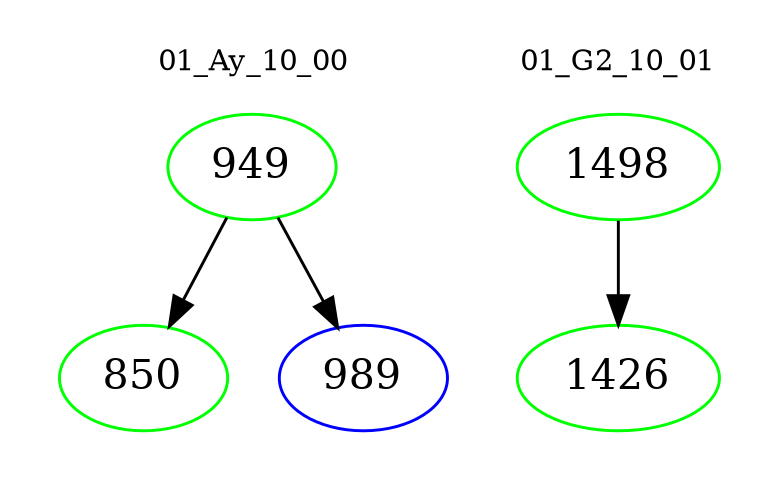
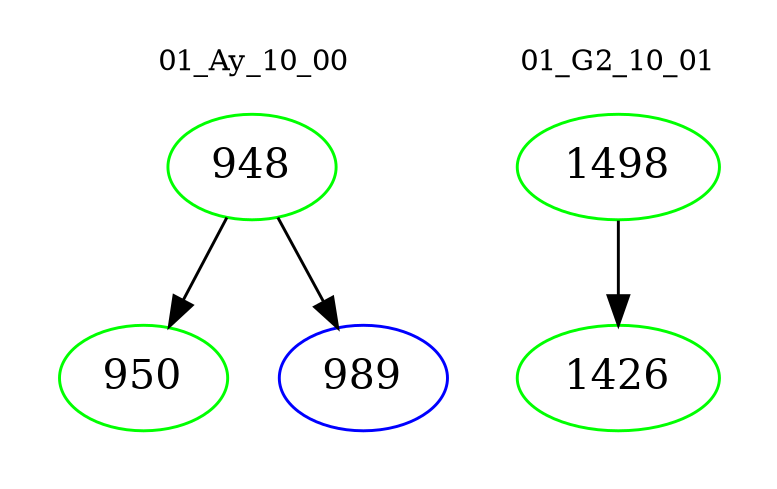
  digraph {
    node [color=green]
    edge [color=black]
-   n1 [label=949]
-   n2 [label=850]
+   n1 [label=948]
+   n2 [label=950]
    n3 [color=blue label=989]
    n4 [label=1498]
    n5 [label=1426]
    subgraph cluster_1 {
      color=white
      fontsize=10
      label="01_Ay_10_00"
      n1
      n2
      n3
    }
    subgraph cluster_2 {
      color=white
      fontsize=10
      label="01_G2_10_01"
      n4
      n5
    }
    n1 -> n2
    n1 -> n3
    n4 -> n5
  }
